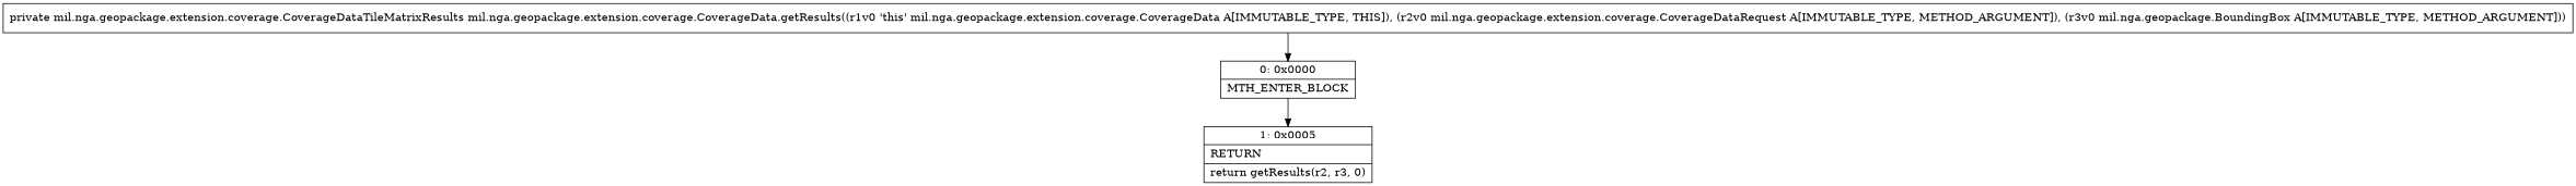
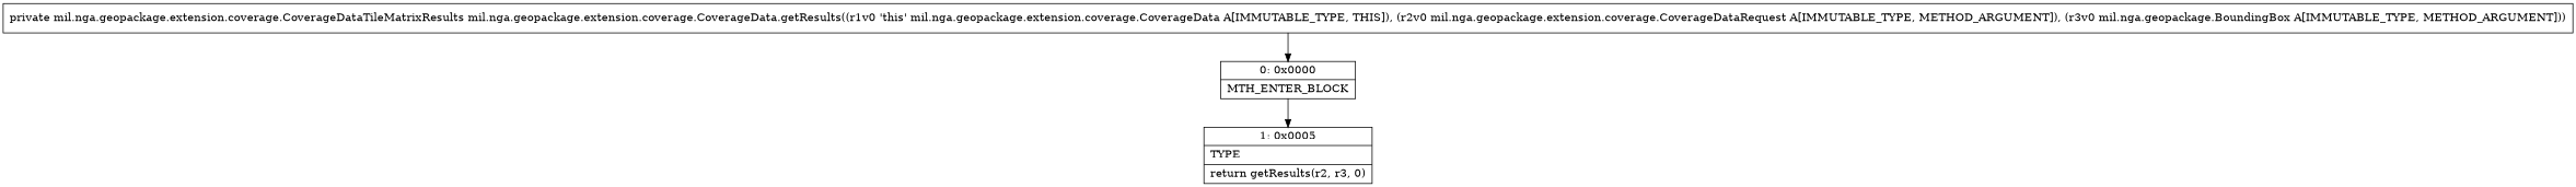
  digraph {
    node [shape=record]
    n1 [label="{0\:\ 0x0000|MTH_ENTER_BLOCK\l}"]
-   n2 [label="{1\:\ 0x0005|RETURN\l|return getResults(r2, r3, 0)\l}"]
+   n2 [label="{1\:\ 0x0005|TYPE\l|return getResults(r2, r3, 0)\l}"]
    n3 [label="{private mil.nga.geopackage.extension.coverage.CoverageDataTileMatrixResults mil.nga.geopackage.extension.coverage.CoverageData.getResults((r1v0 'this' mil.nga.geopackage.extension.coverage.CoverageData A[IMMUTABLE_TYPE, THIS]), (r2v0 mil.nga.geopackage.extension.coverage.CoverageDataRequest A[IMMUTABLE_TYPE, METHOD_ARGUMENT]), (r3v0 mil.nga.geopackage.BoundingBox A[IMMUTABLE_TYPE, METHOD_ARGUMENT])) }"]
    n1 -> n2
    n3 -> n1
  }
